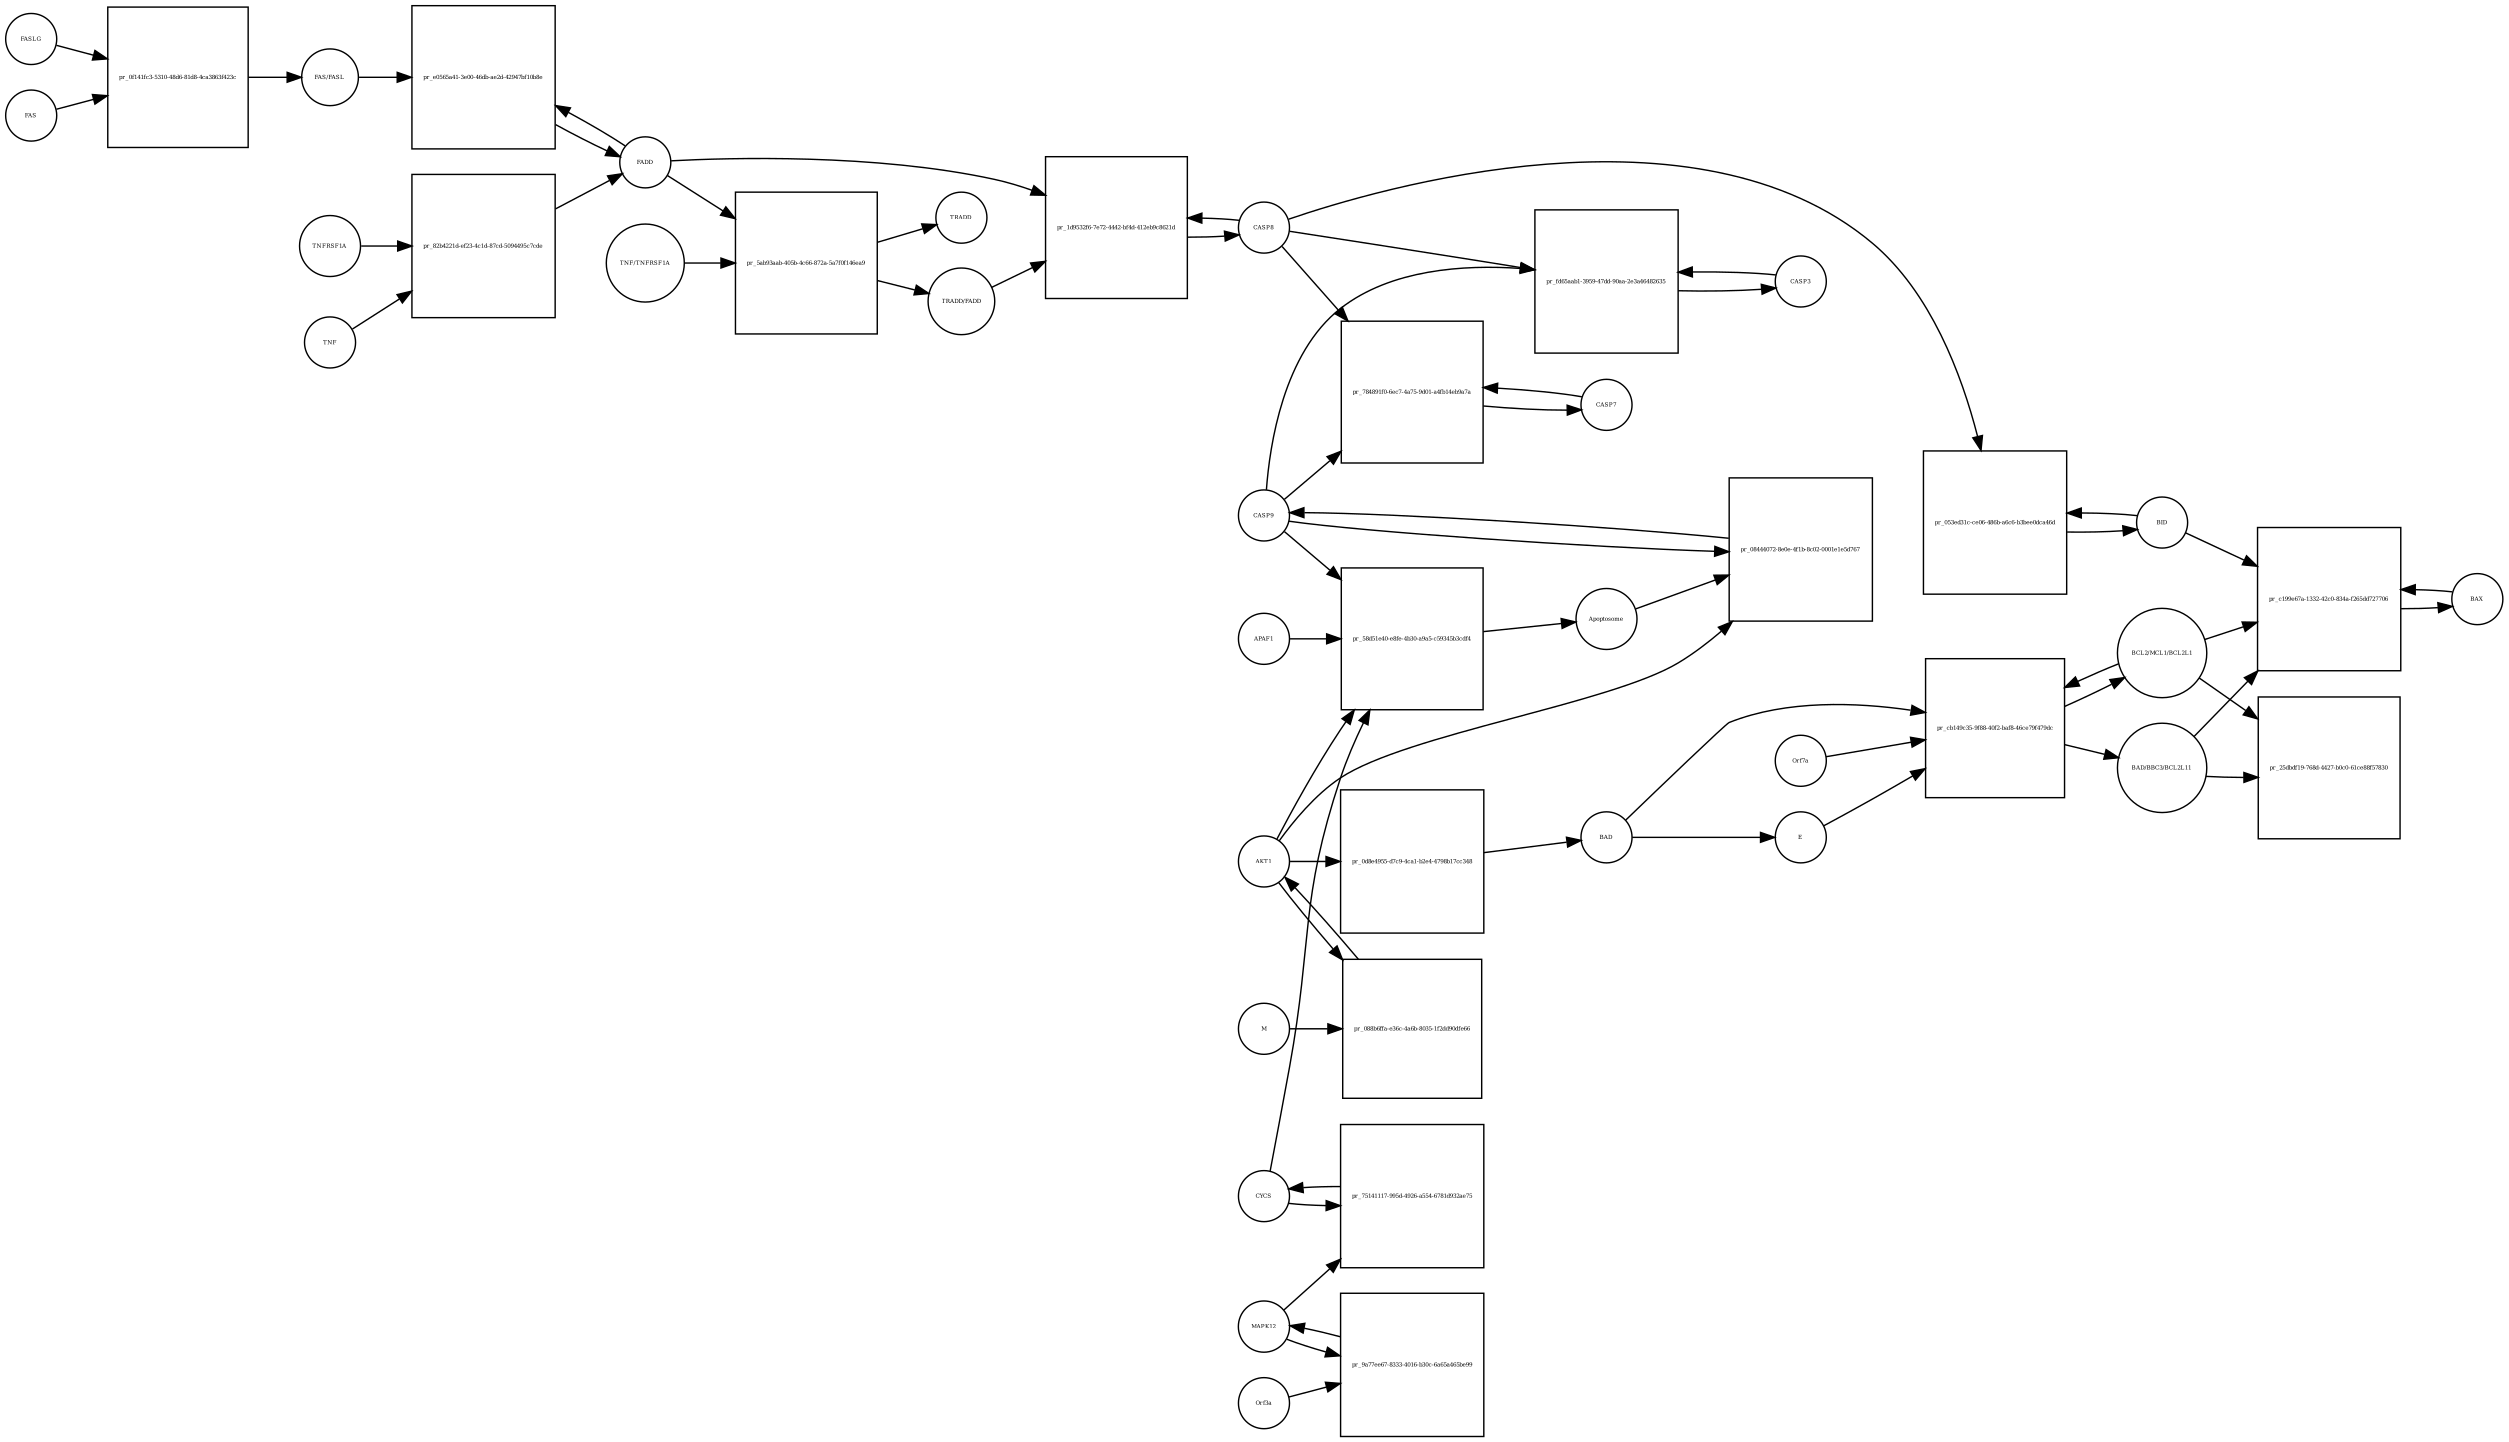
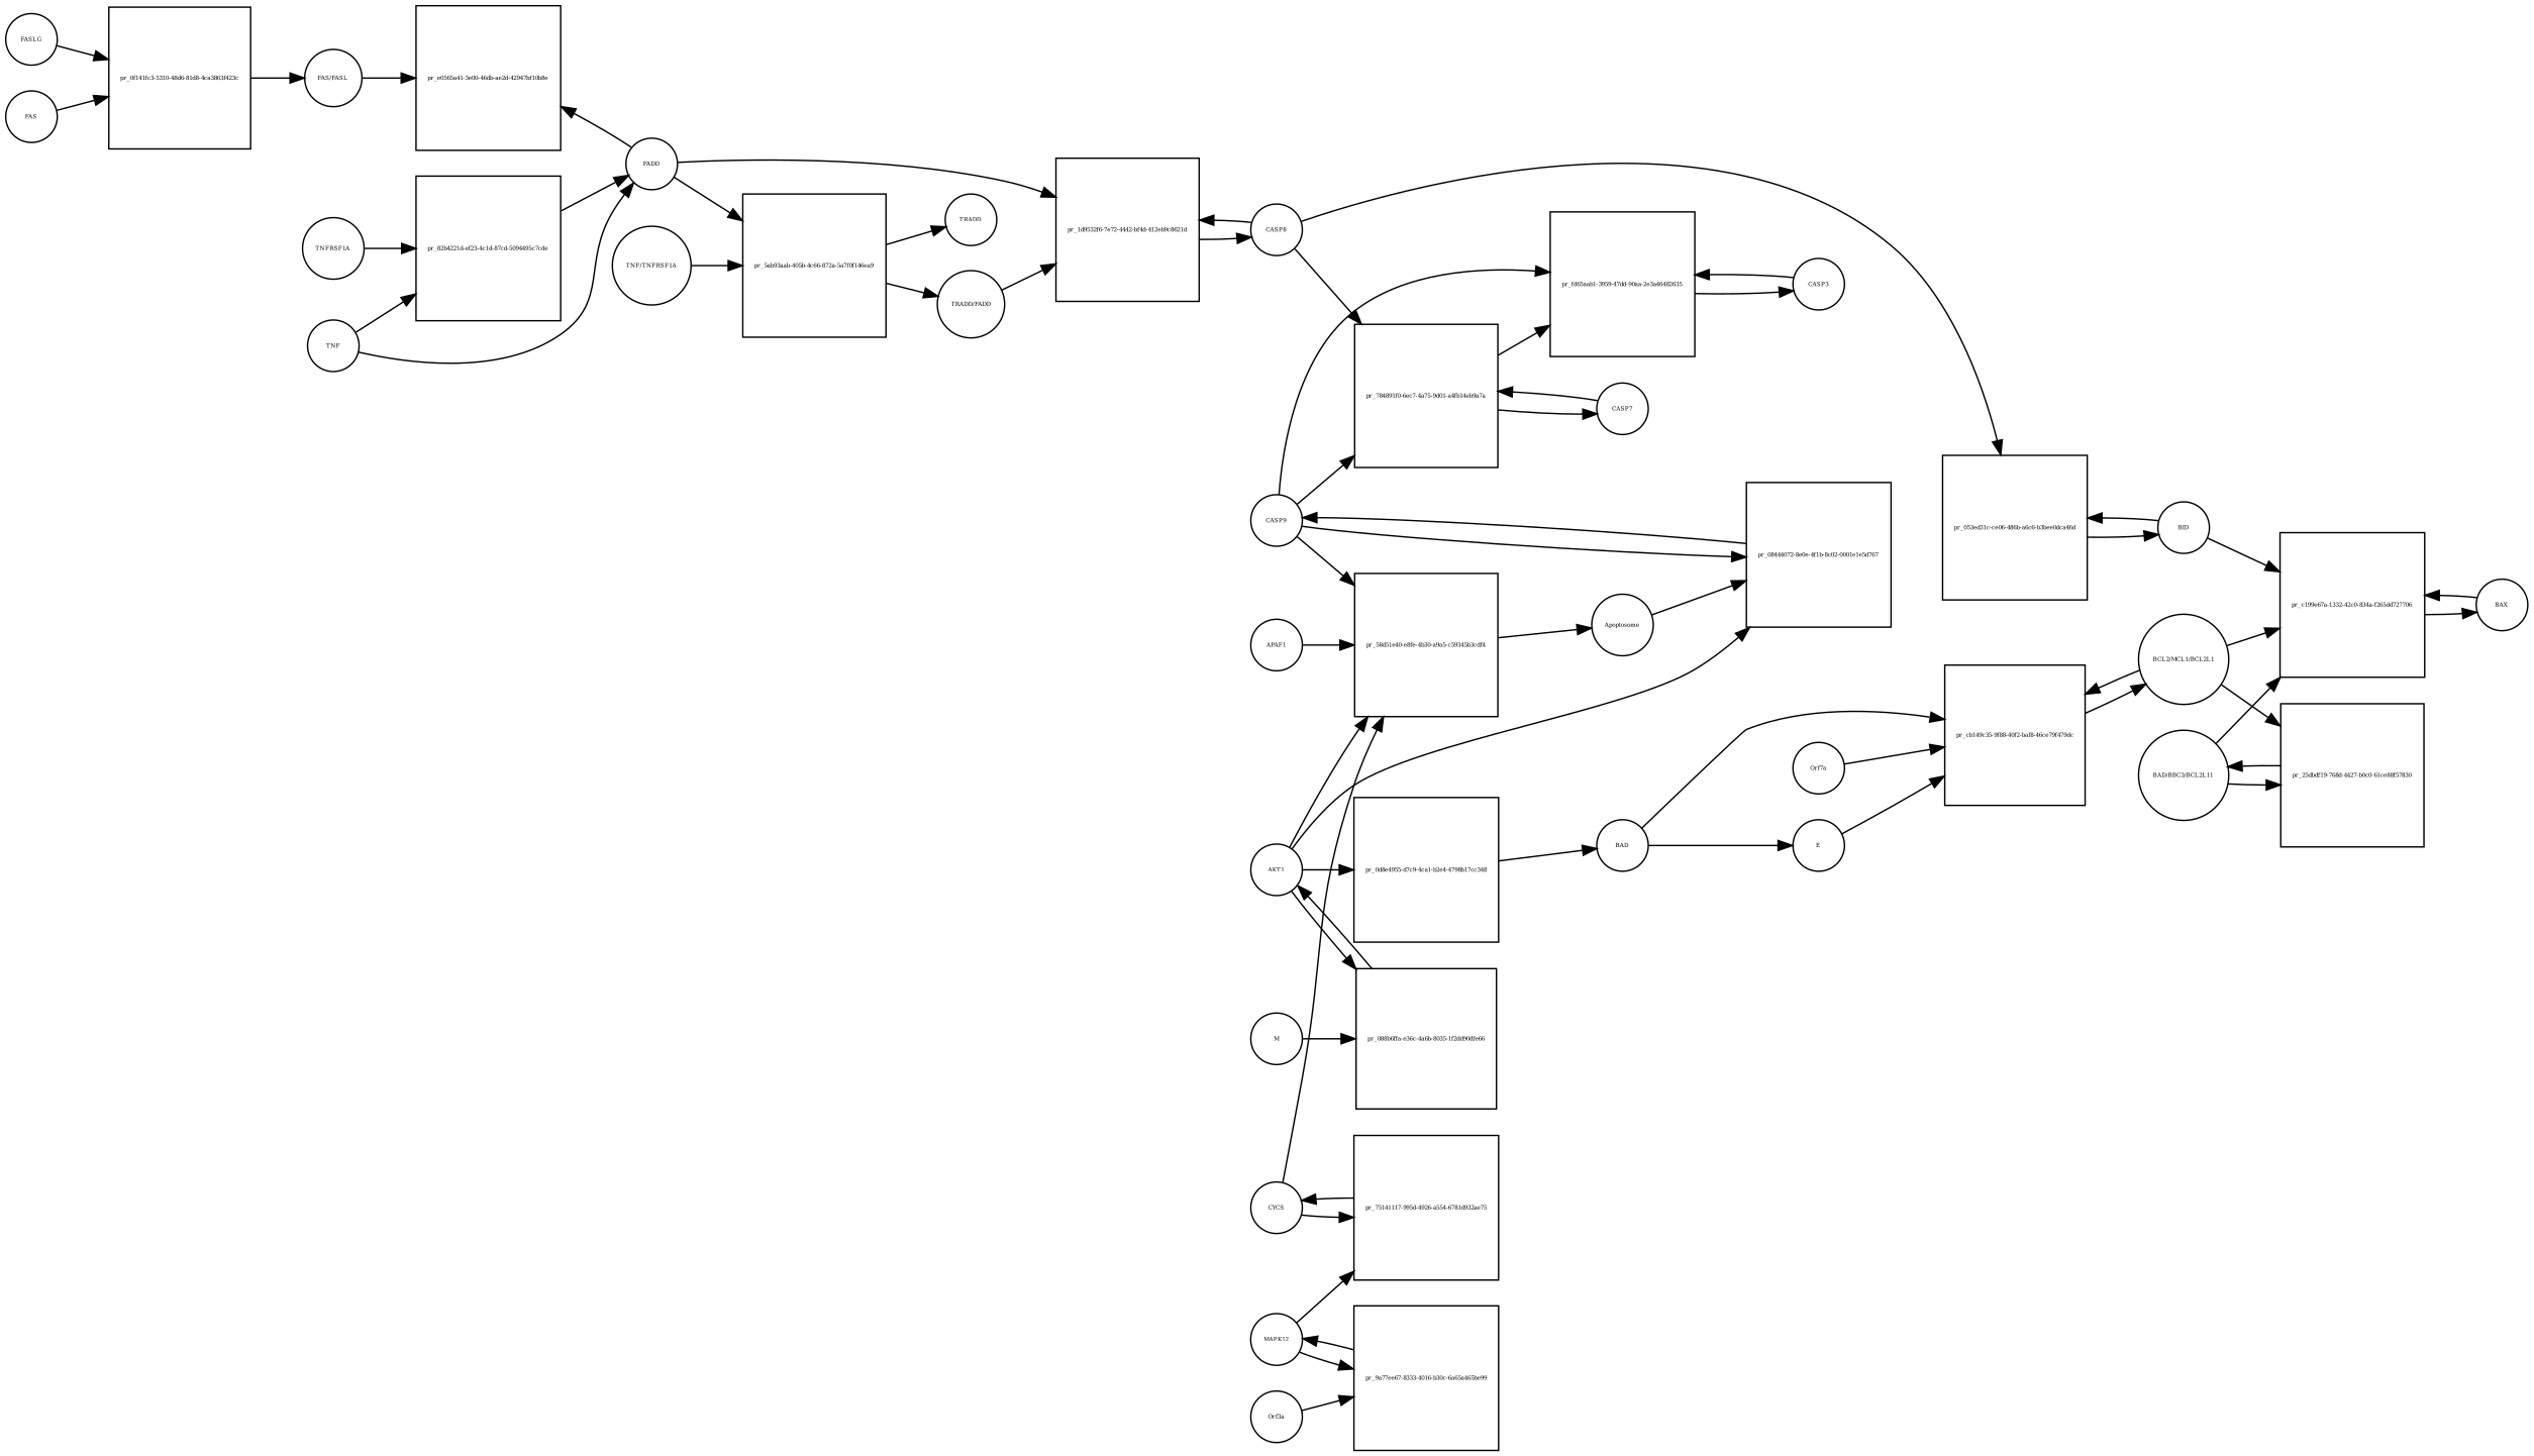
  strict digraph {
    fontname="DejaVu Serif"
    rankdir=LR
    node [bipartite=0 cls=macromolecule fontname="DejaVu Serif" fontsize=4 shape=circle]
    edge [fontname="DejaVu Serif" interaction_type=consumption]
    n1 [label=FASLG]
    n2 [bipartite=1 cls=process label="pr_0f141fc3-5310-48d6-81d8-4ca3863f423c" shape=square]
    n3 [cls=complex label="FAS/FASL"]
    n4 [bipartite=1 cls=process label="pr_e0565a41-3e00-46db-ae2d-42947bf10b8e" shape=square]
    n5 [label=FAS]
    n6 [label=FADD]
    n7 [bipartite=1 cls=process label="pr_1d9532f6-7e72-4442-bf4d-412eb9c8621d" shape=square]
    n8 [bipartite=1 cls=process label="pr_5ab93aab-405b-4c66-872a-5a7f0f146ea9" shape=square]
    n9 [label=CASP8]
    n10 [cls=complex label="TRADD/FADD"]
    n11 [label=TRADD]
    n12 [bipartite=1 cls=process label="pr_fd65aab1-3959-47dd-90aa-2e3a46482635" shape=square]
    n13 [bipartite=1 cls=process label="pr_053ed31c-ce06-486b-a6c6-b3bee0dca46d" shape=square]
    n14 [bipartite=1 cls=process label="pr_784891f0-6ec7-4a75-9d01-a4fb14eb9a7a" shape=square]
    n15 [label=CASP3]
    n16 [label=BID]
    n17 [label=CASP7]
    n18 [label=CASP9]
    n19 [bipartite=1 cls=process label="pr_08444072-8e0e-4f1b-8c02-0001e1e5d767" shape=square]
    n20 [bipartite=1 cls=process label="pr_58d51e40-e8fe-4b30-a9a5-c59345b3cdf4" shape=square]
    n21 [cls=complex label=Apoptosome]
    n22 [label=AKT1]
    n23 [bipartite=1 cls=process label="pr_088b6ffa-e36c-4a6b-8035-1f2dd90dfe66" shape=square]
    n24 [bipartite=1 cls=process label="pr_0d8e4955-d7c9-4ca1-b2e4-4798b17cc348" shape=square]
    n25 [label=BAD]
    n26 [bipartite=1 cls=process label="pr_c199e67a-1332-42c0-834a-f265dd727706" shape=square]
    n27 [label=BAX]
    n28 [cls=complex label="BAD/BBC3/BCL2L11"]
    n29 [bipartite=1 cls=process label="pr_25dbdf19-768d-4427-b0c0-61ce88f57830" shape=square]
    n30 [cls=complex label="BCL2/MCL1/BCL2L1"]
    n31 [bipartite=1 cls=process label="pr_cb149c35-9f88-40f2-baf8-46ce79f479dc" shape=square]
    n32 [label=CYCS]
    n33 [bipartite=1 cls=process label="pr_75141117-995d-4926-a554-6781d932ae75" shape=square]
    n34 [label=MAPK12]
    n35 [bipartite=1 cls=process label="pr_9a77ee67-8333-4016-b30c-6a65a465be99" shape=square]
    n36 [annotation=urn_miriam_ncbiprotein_APO40582 label=M]
    n37 [cls=complex label="TNF/TNFRSF1A"]
    n38 [label=Orf3a]
    n39 [label=Orf7a]
    n40 [label=E]
    n41 [label=TNFRSF1A]
    n42 [bipartite=1 cls=process label="pr_82b4221d-ef23-4c1d-87cd-5094495c7cde" shape=square]
    n43 [label=TNF]
    n44 [label=APAF1]
    n1 -> n2
    n2 -> n3 [interaction_type=production]
    n3 -> n4 [annotation="urn_miriam_kegg.pathway_hsa04210|urn_miriam_pubmed_31226023" interaction_type=catalysis]
-   n4 -> n6 [interaction_type=production]
+   n43 -> n6 [interaction_type=production]
    n5 -> n2
    n6 -> n4
    n6 -> n7 [annotation="urn_miriam_kegg.pathway_hsa04210|urn_miriam_pubmed_31226023" interaction_type=catalysis]
    n6 -> n8
    n7 -> n9 [interaction_type=production]
    n8 -> n10 [interaction_type=production]
    n8 -> n11
    n9 -> n7
-   n9 -> n12 [annotation="urn_miriam_kegg.pathway_hsa04210|urn_miriam_pubmed_31226023" interaction_type=catalysis]
+   n14 -> n12 [annotation="urn_miriam_kegg.pathway_hsa04210|urn_miriam_pubmed_31226023" interaction_type=catalysis]
    n9 -> n13 [annotation="urn_miriam_kegg.pathway_hsa04210|urn_miriam_pubmed_31226023" interaction_type=catalysis]
    n9 -> n14 [annotation="urn_miriam_kegg.pathway_hsa04210|urn_miriam_pubmed_31226023" interaction_type=catalysis]
    n10 -> n7 [annotation="urn_miriam_kegg.pathway_hsa04210|urn_miriam_pubmed_31226023" interaction_type=catalysis]
    n12 -> n15 [interaction_type=production]
    n13 -> n16 [interaction_type=production]
    n14 -> n17 [interaction_type=production]
    n15 -> n12
    n16 -> n13
    n16 -> n26 [annotation="urn_miriam_pubmed_31226023|urn_miriam_kegg.pathway_hsa04210" interaction_type=catalysis]
    n17 -> n14
    n18 -> n12 [annotation="urn_miriam_kegg.pathway_hsa04210|urn_miriam_pubmed_31226023" interaction_type=catalysis]
    n18 -> n14 [annotation="urn_miriam_kegg.pathway_hsa04210|urn_miriam_pubmed_31226023" interaction_type=catalysis]
    n18 -> n19
    n18 -> n20
    n19 -> n18 [interaction_type=production]
    n20 -> n21 [interaction_type=production]
    n21 -> n19 [annotation="urn_miriam_kegg.pathway_hsa04210|urn_miriam_pubmed_31226023" interaction_type=catalysis]
    n22 -> n19 [annotation="urn_miriam_kegg.pathway_hsa04210|urn_miriam_pubmed_31226023" interaction_type=inhibition]
    n22 -> n20 [annotation="urn_miriam_pubmed_31226023|urn_miriam_kegg.pathway_hsa04210" interaction_type=inhibition]
    n22 -> n23
    n22 -> n24 [annotation="urn_miriam_pubmed_15694340|urn_miriam_kegg.pathway_hsa04210" interaction_type=inhibition]
    n23 -> n22 [interaction_type=production]
    n24 -> n25 [interaction_type=production]
    n25 -> n31 [annotation="urn_miriam_pubmed_15694340|urn_miriam_kegg.pathway_hsa04210|urn_miriam_taxonomy_227984" interaction_type=inhibition]
    n25 -> n40
    n26 -> n27 [interaction_type=production]
    n27 -> n26
    n28 -> n26 [annotation="urn_miriam_pubmed_31226023|urn_miriam_kegg.pathway_hsa04210" interaction_type=catalysis]
    n28 -> n29
-   n31 -> n28 [interaction_type=production]
+   n29 -> n28 [interaction_type=production]
    n30 -> n26 [annotation="urn_miriam_pubmed_31226023|urn_miriam_kegg.pathway_hsa04210" interaction_type=inhibition]
    n30 -> n29 [annotation=urn_miriam_pubmed_31226023 interaction_type=inhibition]
    n30 -> n31
    n31 -> n30 [interaction_type=production]
    n32 -> n20
    n32 -> n33
    n33 -> n32 [interaction_type=production]
    n34 -> n33 [annotation="urn_miriam_kegg.pathway_hsa04210|urn_miriam_pubmed_31226023" interaction_type=catalysis]
    n34 -> n35
    n35 -> n34 [interaction_type=production]
    n36 -> n23 [annotation="urn_miriam_pubmed_31226023|urn_miriam_taxonomy_227984" interaction_type=inhibition]
    n37 -> n8 [annotation="urn_miriam_kegg.pathway_hsa04210" interaction_type=catalysis]
    n38 -> n35 [annotation="urn_miriam_pubmed_31226023|urn_miriam_taxonomy_227984" interaction_type=catalysis]
    n39 -> n31 [annotation="urn_miriam_pubmed_15694340|urn_miriam_kegg.pathway_hsa04210|urn_miriam_taxonomy_227984" interaction_type=inhibition]
    n40 -> n31 [annotation="urn_miriam_pubmed_15694340|urn_miriam_kegg.pathway_hsa04210|urn_miriam_taxonomy_227984" interaction_type=inhibition]
    n41 -> n42
    n42 -> n6 [interaction_type=production]
    n43 -> n42
    n44 -> n20
  }
